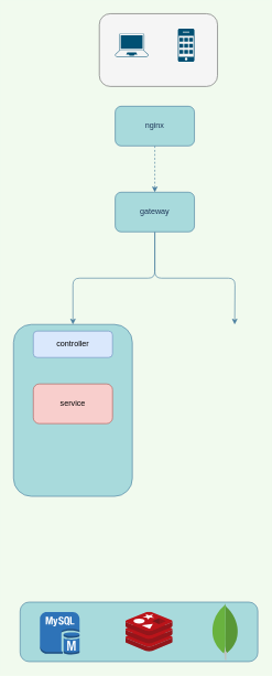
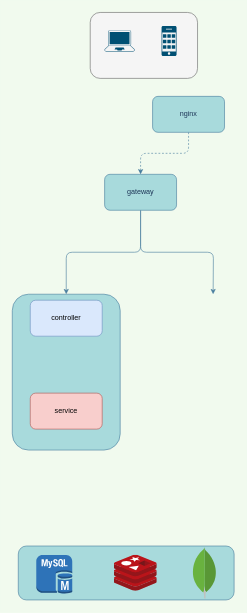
  <mxCell id="0" />
  <mxCell id="1" parent="0" />
  <mxCell id="2" value="" style="rounded=1;whiteSpace=wrap;html=1;sketch=0;fontColor=#333333;strokeColor=#666666;fillColor=#f5f5f5;" vertex="1" parent="1"><mxGeometry x="150" y="20" width="179" height="110" as="geometry" /></mxCell>
  <mxCell id="3" value="" style="rounded=1;whiteSpace=wrap;html=1;sketch=0;fontColor=#1D3557;strokeColor=#457B9D;fillColor=#A8DADC;" vertex="1" parent="1"><mxGeometry x="20" y="490" width="180" height="260" as="geometry" /></mxCell>
  <mxCell id="4" value="" style="rounded=1;whiteSpace=wrap;html=1;sketch=0;fontColor=#1D3557;strokeColor=#457B9D;fillColor=#A8DADC;" vertex="1" parent="1"><mxGeometry x="30" y="910" width="360" height="90" as="geometry" /></mxCell>
  <mxCell id="5" style="edgeStyle=orthogonalEdgeStyle;curved=0;rounded=1;sketch=0;orthogonalLoop=1;jettySize=auto;html=1;exitX=0.5;exitY=1;exitDx=0;exitDy=0;entryX=0.5;entryY=0;entryDx=0;entryDy=0;fontColor=#1D3557;strokeColor=#457B9D;fillColor=#A8DADC;" edge="1" parent="1" source="7" target="3"><mxGeometry relative="1" as="geometry" /></mxCell>
  <mxCell id="6" style="edgeStyle=orthogonalEdgeStyle;curved=0;rounded=1;sketch=0;orthogonalLoop=1;jettySize=auto;html=1;exitX=0.5;exitY=1;exitDx=0;exitDy=0;fontColor=#1D3557;strokeColor=#457B9D;fillColor=#A8DADC;entryX=0.5;entryY=0;entryDx=0;entryDy=0;" edge="1" parent="1" source="7"><mxGeometry relative="1" as="geometry"><mxPoint x="355" y="490" as="targetPoint" /></mxGeometry></mxCell>
  <mxCell id="7" value="gateway" style="rounded=1;whiteSpace=wrap;html=1;sketch=0;fontColor=#1D3557;strokeColor=#457B9D;fillColor=#A8DADC;" vertex="1" parent="1"><mxGeometry x="174" y="290" width="120" height="60" as="geometry" /></mxCell>
  <mxCell id="8" value="" style="points=[[0.13,0.02,0],[0.5,0,0],[0.87,0.02,0],[0.885,0.4,0],[0.985,0.985,0],[0.5,1,0],[0.015,0.985,0],[0.115,0.4,0]];verticalLabelPosition=bottom;html=1;verticalAlign=top;aspect=fixed;align=center;pointerEvents=1;shape=mxgraph.cisco19.laptop;fillColor=#005073;strokeColor=none;rounded=0;sketch=0;fontColor=#1D3557;" vertex="1" parent="1"><mxGeometry x="174" y="50" width="50" height="35" as="geometry" /></mxCell>
  <mxCell id="9" value="" style="points=[[0.015,0.015,0],[0.985,0.015,0],[0.985,0.985,0],[0.015,0.985,0],[0.25,0,0],[0.5,0,0],[0.75,0,0],[1,0.25,0],[1,0.5,0],[1,0.75,0],[0.75,1,0],[0.5,1,0],[0.25,1,0],[0,0.75,0],[0,0.5,0],[0,0.25,0]];verticalLabelPosition=bottom;html=1;verticalAlign=top;aspect=fixed;align=center;pointerEvents=1;shape=mxgraph.cisco19.cell_phone;fillColor=#005073;strokeColor=none;rounded=0;sketch=0;fontColor=#1D3557;" vertex="1" parent="1"><mxGeometry x="269" y="42.5" width="25" height="50" as="geometry" /></mxCell>
  <mxCell id="10" style="edgeStyle=orthogonalEdgeStyle;curved=0;rounded=1;sketch=0;orthogonalLoop=1;jettySize=auto;html=1;exitX=0.5;exitY=1;exitDx=0;exitDy=0;fontColor=#1D3557;strokeColor=#457B9D;fillColor=#A8DADC;dashed=1;" edge="1" parent="1" source="11" target="7"><mxGeometry relative="1" as="geometry" /></mxCell>
- <mxCell id="11" value="nginx" style="rounded=1;whiteSpace=wrap;html=1;sketch=0;fontColor=#1D3557;strokeColor=#457B9D;fillColor=#A8DADC;" vertex="1" parent="1"><mxGeometry x="174" y="160" width="120" height="60" as="geometry" /></mxCell>
+ <mxCell id="11" value="nginx" style="rounded=1;whiteSpace=wrap;html=1;sketch=0;fontColor=#1D3557;strokeColor=#457B9D;fillColor=#A8DADC;" vertex="1" parent="1"><mxGeometry x="254" y="160" width="120" height="60" as="geometry" /></mxCell>
  <mxCell id="12" value="" style="outlineConnect=0;dashed=0;verticalLabelPosition=bottom;verticalAlign=top;align=center;html=1;shape=mxgraph.aws3.mysql_db_instance;fillColor=#2E73B8;gradientColor=none;rounded=0;sketch=0;fontColor=#1D3557;strokeColor=#457B9D;" vertex="1" parent="1"><mxGeometry x="60" y="925" width="60" height="64.5" as="geometry" /></mxCell>
  <mxCell id="13" value="" style="aspect=fixed;html=1;points=[];align=center;image;fontSize=12;image=img/lib/mscae/Cache_Redis_Product.svg;rounded=0;sketch=0;fontColor=#000000;strokeColor=#457B9D;fillColor=#A8DADC;" vertex="1" parent="1"><mxGeometry x="190" y="925" width="71.43" height="60" as="geometry" /></mxCell>
  <mxCell id="14" value="" style="dashed=0;outlineConnect=0;html=1;align=center;labelPosition=center;verticalLabelPosition=bottom;verticalAlign=top;shape=mxgraph.weblogos.mongodb;rounded=0;sketch=0;fontColor=#1D3557;strokeColor=#457B9D;fillColor=#A8DADC;" vertex="1" parent="1"><mxGeometry x="320" y="911.9" width="41.2" height="86.2" as="geometry" /></mxCell>
- <mxCell id="15" value="controller" style="rounded=1;whiteSpace=wrap;html=1;sketch=0;strokeColor=#6c8ebf;fillColor=#dae8fc;" vertex="1" parent="1"><mxGeometry x="50" y="500" width="120" height="40" as="geometry" /></mxCell>
- <mxCell id="16" value="service" style="rounded=1;whiteSpace=wrap;html=1;sketch=0;strokeColor=#b85450;fillColor=#f8cecc;" vertex="1" parent="1"><mxGeometry x="50" y="580" width="120" height="60" as="geometry" /></mxCell>
+ <mxCell id="15" value="controller" style="rounded=1;whiteSpace=wrap;html=1;sketch=0;strokeColor=#6c8ebf;fillColor=#dae8fc;" vertex="1" parent="1"><mxGeometry x="50" y="500" width="120" height="60" as="geometry" /></mxCell>
+ <mxCell id="16" value="service" style="rounded=1;whiteSpace=wrap;html=1;sketch=0;strokeColor=#b85450;fillColor=#f8cecc;" vertex="1" parent="1"><mxGeometry x="50" y="655" width="120" height="60" as="geometry" /></mxCell>
